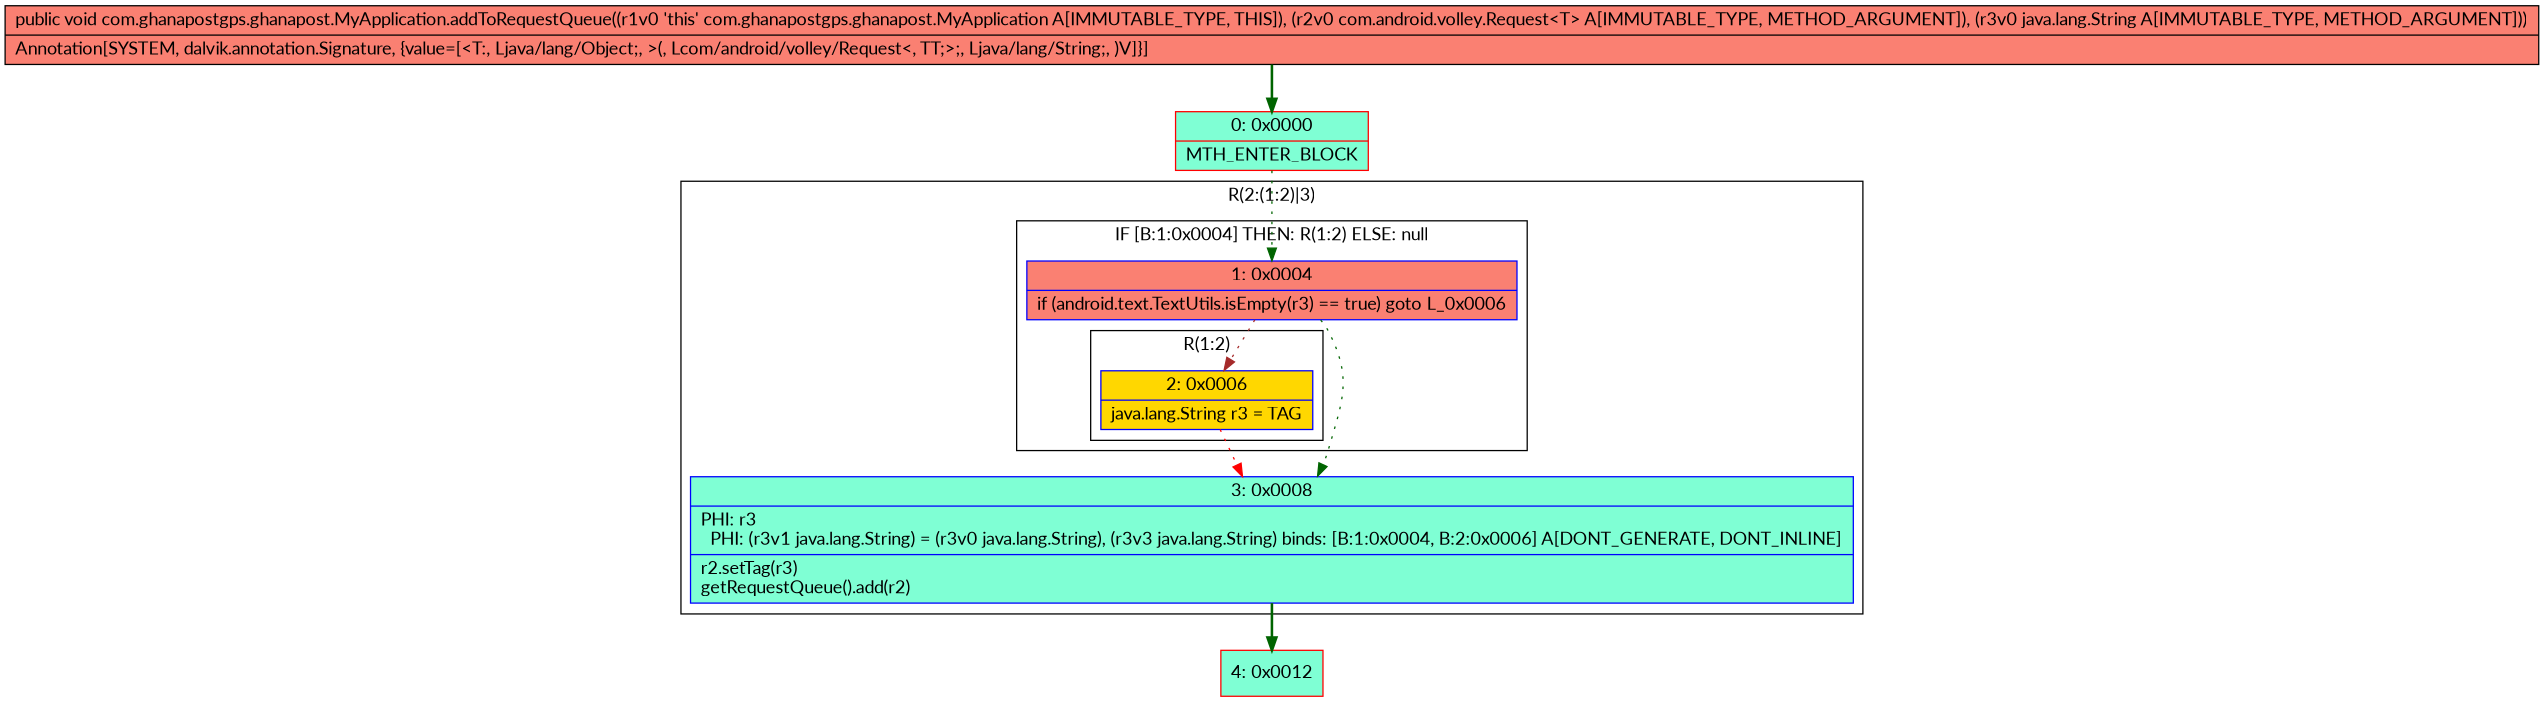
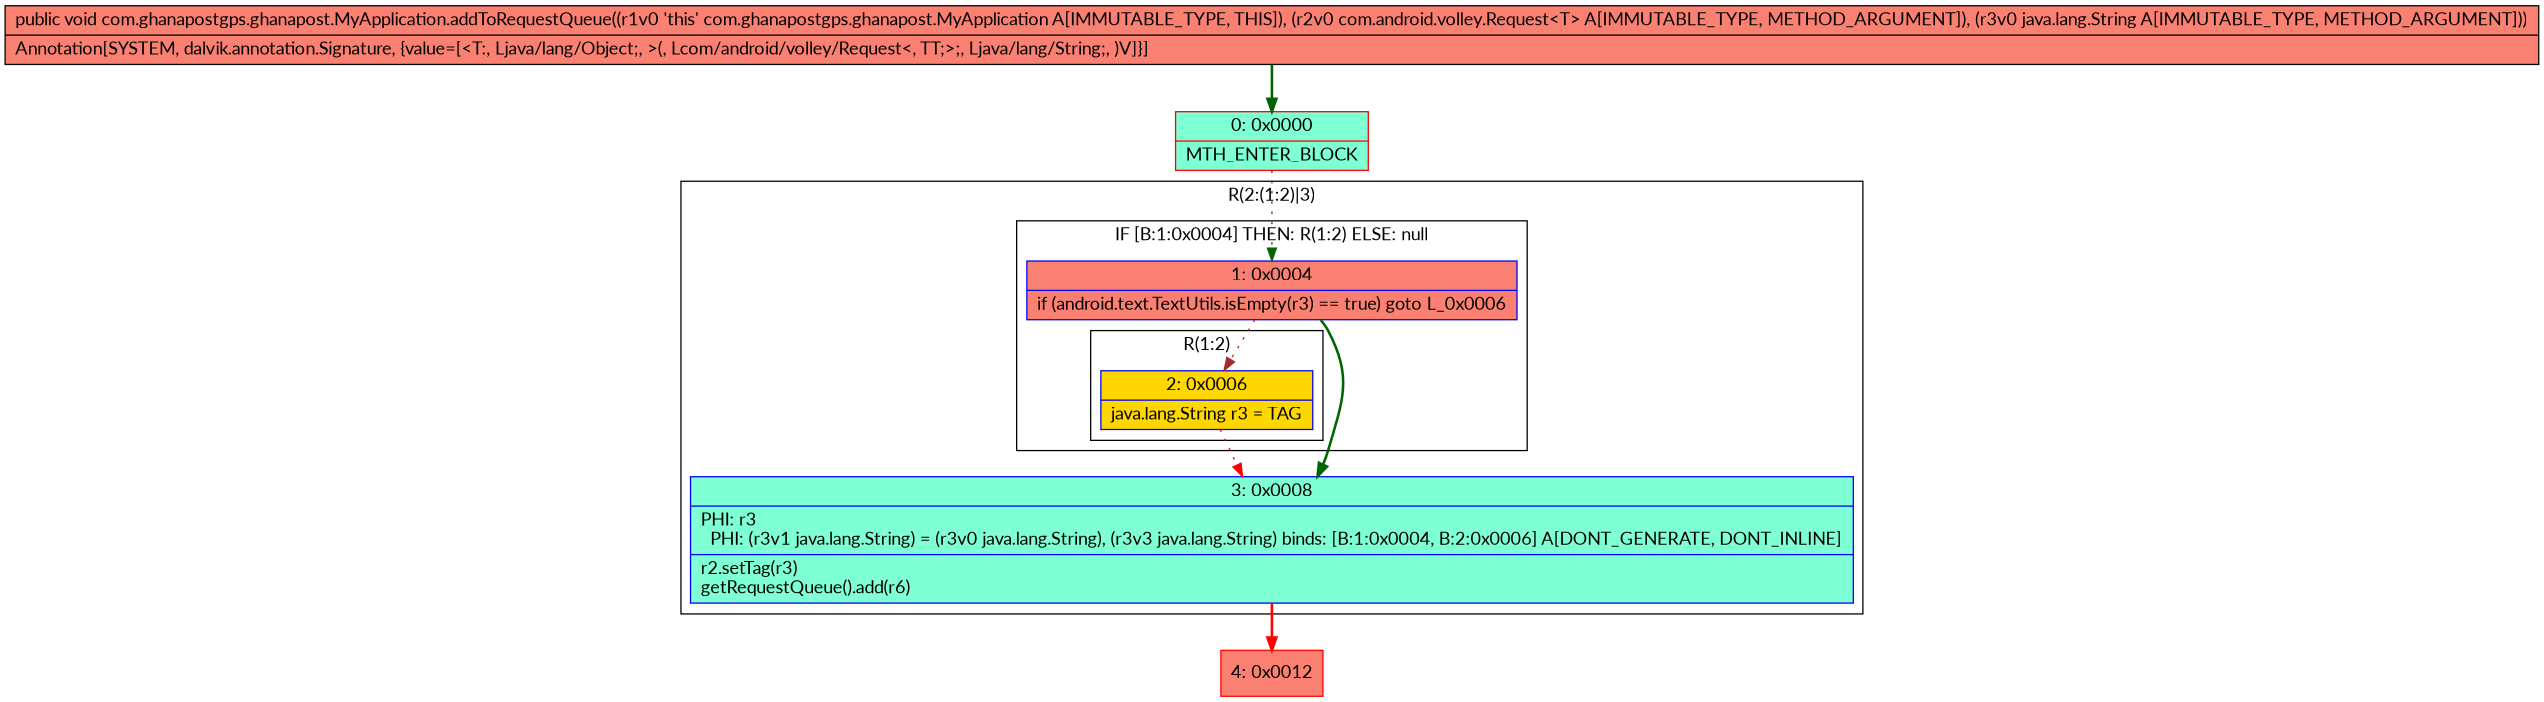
  digraph {
    fontname=Lato
    node [color=blue fillcolor=aquamarine fontname=Lato shape=record style=filled]
    edge [color=darkgreen fontname=Lato style=dotted]
    n1 [fillcolor=gold label="{2\:\ 0x0006|java.lang.String r3 = TAG\l}"]
    n2 [fillcolor=salmon label="{1\:\ 0x0004|if (android.text.TextUtils.isEmpty(r3) == true) goto L_0x0006\l}"]
-   n3 [label="{3\:\ 0x0008|PHI: r3 \l  PHI: (r3v1 java.lang.String) = (r3v0 java.lang.String), (r3v3 java.lang.String) binds: [B:1:0x0004, B:2:0x0006] A[DONT_GENERATE, DONT_INLINE]\l|r2.setTag(r3)\lgetRequestQueue().add(r2)\l}"]
-   n4 [color=red label="{4\:\ 0x0012}"]
+   n3 [label="{3\:\ 0x0008|PHI: r3 \l  PHI: (r3v1 java.lang.String) = (r3v0 java.lang.String), (r3v3 java.lang.String) binds: [B:1:0x0004, B:2:0x0006] A[DONT_GENERATE, DONT_INLINE]\l|r2.setTag(r3)\lgetRequestQueue().add(r6)\l}"]
+   n4 [color=red fillcolor=salmon label="{4\:\ 0x0012}"]
    n5 [color=red label="{0\:\ 0x0000|MTH_ENTER_BLOCK\l}"]
    n6 [fillcolor=salmon label="{public void com.ghanapostgps.ghanapost.MyApplication.addToRequestQueue((r1v0 'this' com.ghanapostgps.ghanapost.MyApplication A[IMMUTABLE_TYPE, THIS]), (r2v0 com.android.volley.Request\<T\> A[IMMUTABLE_TYPE, METHOD_ARGUMENT]), (r3v0 java.lang.String A[IMMUTABLE_TYPE, METHOD_ARGUMENT]))  | Annotation[SYSTEM, dalvik.annotation.Signature, \{value=[\<T:, Ljava\/lang\/Object;, \>(, Lcom\/android\/volley\/Request\<, TT;\>;, Ljava\/lang\/String;, )V]\}]\l}" color=""]
    subgraph cluster_1 {
      label="R(2:(1:2)|3)"
      n3
      subgraph cluster_2 {
        label="IF [B:1:0x0004] THEN: R(1:2) ELSE: null"
        n2
        subgraph cluster_3 {
          label="R(1:2)"
          n1
        }
      }
    }
    n1 -> n3 [color=red]
    n2 -> n1 [color=brown]
-   n2 -> n3
-   n3 -> n4 [style=bold]
+   n2 -> n3 [style=bold]
+   n3 -> n4 [color=red style=bold]
    n5 -> n2
    n6 -> n5 [style=bold]
  }
